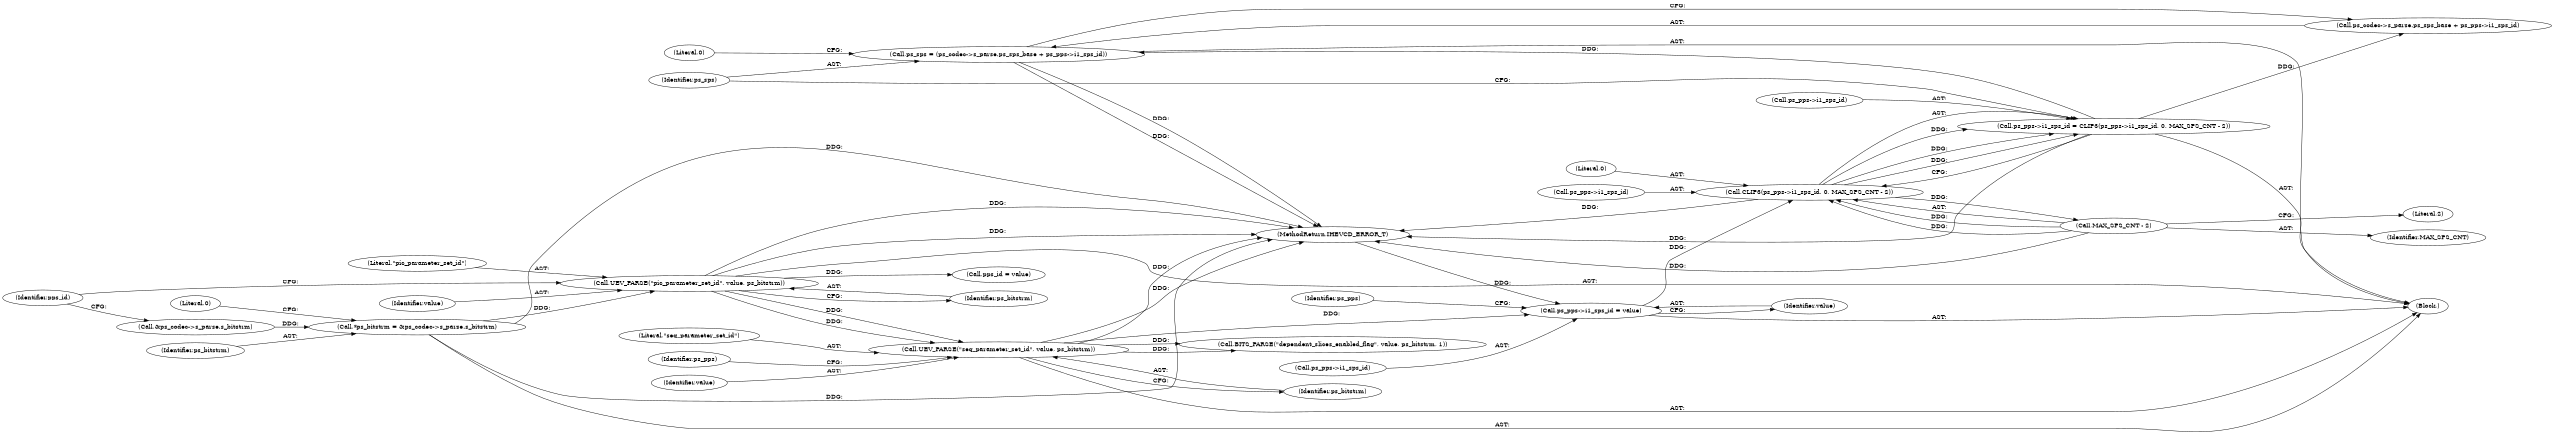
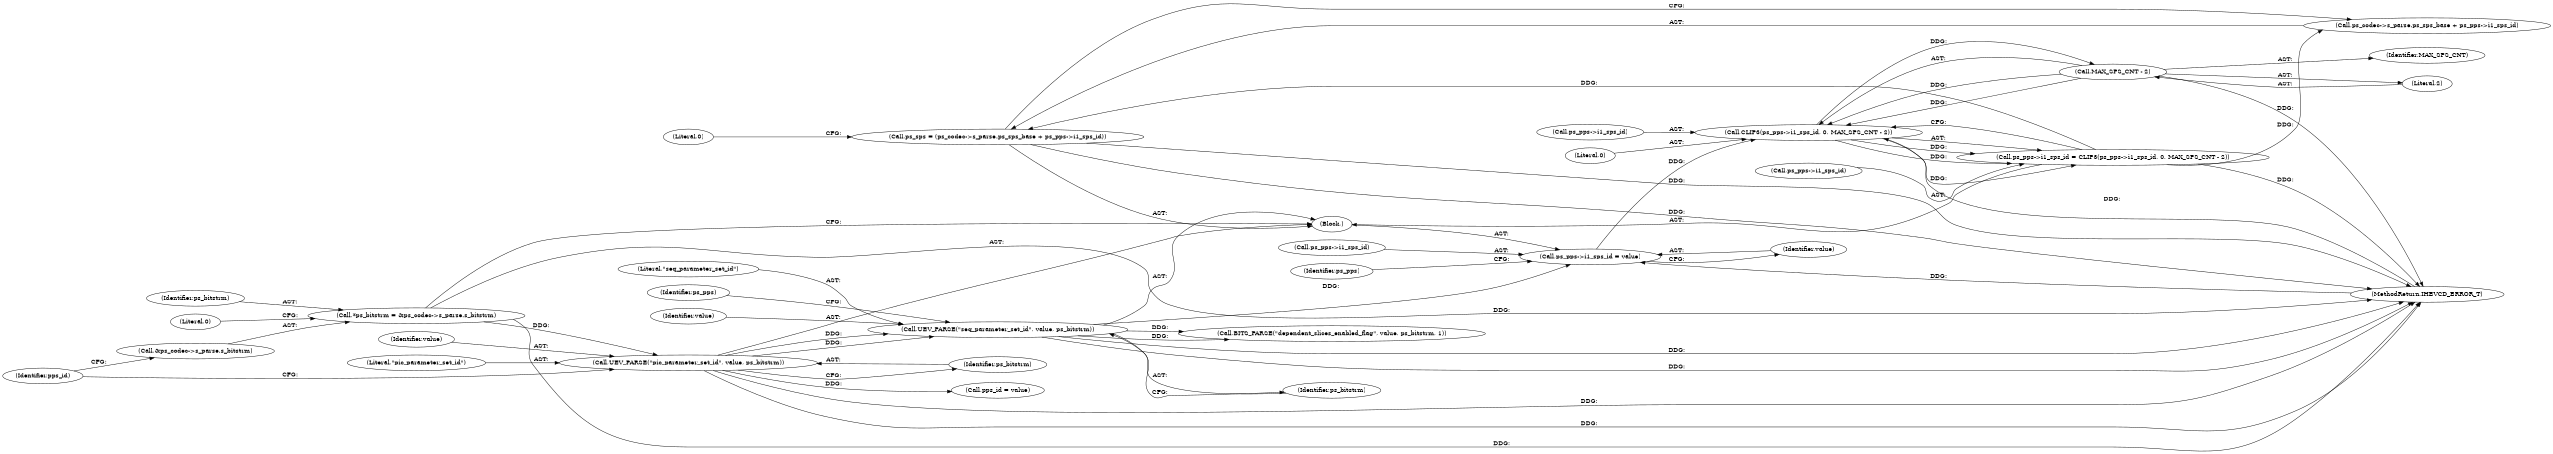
  digraph {
    rankdir=LR
    n1 [label="(Call,ps_sps = (ps_codec->s_parse.ps_sps_base + ps_pps->i1_sps_id))"]
    n2 [label="(Call,ps_codec->s_parse.ps_sps_base + ps_pps->i1_sps_id)"]
    n3 [label="(Block,)"]
    n4 [label="(MethodReturn,IHEVCD_ERROR_T)"]
    n5 [label="(Call,ps_pps->i1_sps_id = value)"]
    n6 [label="(Call,ps_pps->i1_sps_id = CLIP3(ps_pps->i1_sps_id, 0, MAX_SPS_CNT - 2))"]
    n7 [label="(Call,CLIP3(ps_pps->i1_sps_id, 0, MAX_SPS_CNT - 2))"]
    n8 [label="(Call,MAX_SPS_CNT - 2)"]
    n9 [label="(Literal,2)"]
    n10 [label="(Identifier,MAX_SPS_CNT)"]
    n11 [label="(Identifier,value)"]
    n12 [label="(Call,UEV_PARSE(\"seq_parameter_set_id\", value, ps_bitstrm))"]
    n13 [label="(Call,BITS_PARSE(\"dependent_slices_enabled_flag\", value, ps_bitstrm, 1))"]
    n14 [label="(Identifier,ps_bitstrm)"]
    n15 [label="(Call,UEV_PARSE(\"pic_parameter_set_id\", value, ps_bitstrm))"]
    n16 [label="(Identifier,ps_bitstrm)"]
    n17 [label="(Call,pps_id = value)"]
    n18 [label="(Call,*ps_bitstrm = &ps_codec->s_parse.s_bitstrm)"]
    n19 [label="(Call,&ps_codec->s_parse.s_bitstrm)"]
    n20 [label="(Identifier,ps_pps)"]
-   n21 [label="(Identifier,ps_sps)"]
    n22 [label="(Identifier,ps_pps)"]
    n23 [label="(Literal,\"pic_parameter_set_id\")"]
    n24 [label="(Identifier,value)"]
    n25 [label="(Call,ps_pps->i1_sps_id)"]
    n26 [label="(Identifier,pps_id)"]
    n27 [label="(Identifier,ps_bitstrm)"]
    n28 [label="(Literal,0)"]
    n29 [label="(Call,ps_pps->i1_sps_id)"]
    n30 [label="(Call,ps_pps->i1_sps_id)"]
    n31 [label="(Literal,0)"]
    n32 [label="(Identifier,value)"]
    n33 [label="(Literal,0)"]
    n34 [label="(Literal,\"seq_parameter_set_id\")"]
    n1 -> n2 [label="CFG: "]
    n1 -> n3 [label="AST: "]
    n1 -> n4 [label="DDG: "]
    n1 -> n4 [label="DDG: "]
    n2 -> n1 [label="AST: "]
    n4 -> n5 [label="DDG: "]
-   n5 -> n3 [label="AST: "]
+   n3 -> n5 [label="AST: "]
    n5 -> n7 [label="DDG: "]
    n5 -> n11 [label="CFG: "]
    n6 -> n1 [label="DDG: "]
    n6 -> n2 [label="DDG: "]
    n6 -> n3 [label="AST: "]
    n6 -> n4 [label="DDG: "]
    n6 -> n7 [label="CFG: "]
-   n7 -> n4 [label="DDG: "]
+   n4 -> n7 [label="DDG: "]
    n7 -> n6 [label="AST: "]
    n7 -> n6 [label="DDG: "]
    n7 -> n6 [label="DDG: "]
    n7 -> n6 [label="DDG: "]
    n7 -> n8 [label="DDG: "]
    n8 -> n4 [label="DDG: "]
    n8 -> n7 [label="AST: "]
    n8 -> n7 [label="DDG: "]
    n8 -> n7 [label="DDG: "]
-   n8 -> n9 [label="CFG: "]
+   n8 -> n9 [label="AST: "]
    n8 -> n10 [label="AST: "]
+   n9 -> n8 [label="AST: "]
    n11 -> n5 [label="AST: "]
    n12 -> n3 [label="AST: "]
    n12 -> n4 [label="DDG: "]
    n12 -> n4 [label="DDG: "]
    n12 -> n5 [label="DDG: "]
    n12 -> n13 [label="DDG: "]
    n12 -> n13 [label="DDG: "]
    n12 -> n14 [label="CFG: "]
    n14 -> n12 [label="AST: "]
    n15 -> n3 [label="AST: "]
    n15 -> n4 [label="DDG: "]
    n15 -> n4 [label="DDG: "]
    n15 -> n12 [label="DDG: "]
    n15 -> n12 [label="DDG: "]
    n15 -> n16 [label="CFG: "]
    n15 -> n17 [label="DDG: "]
    n16 -> n15 [label="AST: "]
-   n18 -> n3 [label="AST: "]
+   n18 -> n3 [label="CFG: "]
    n18 -> n4 [label="DDG: "]
    n18 -> n4 [label="DDG: "]
    n18 -> n15 [label="DDG: "]
-   n19 -> n18 [label="DDG: "]
+   n19 -> n18 [label="AST: "]
    n20 -> n12 [label="CFG: "]
-   n21 -> n1 [label="AST: "]
-   n21 -> n6 [label="CFG: "]
    n22 -> n5 [label="CFG: "]
    n23 -> n15 [label="AST: "]
    n24 -> n12 [label="AST: "]
    n25 -> n5 [label="AST: "]
    n26 -> n15 [label="CFG: "]
    n26 -> n19 [label="CFG: "]
    n27 -> n18 [label="AST: "]
    n28 -> n7 [label="AST: "]
    n29 -> n7 [label="AST: "]
    n30 -> n6 [label="AST: "]
    n31 -> n1 [label="CFG: "]
    n32 -> n15 [label="AST: "]
    n33 -> n18 [label="CFG: "]
    n34 -> n12 [label="AST: "]
  }
